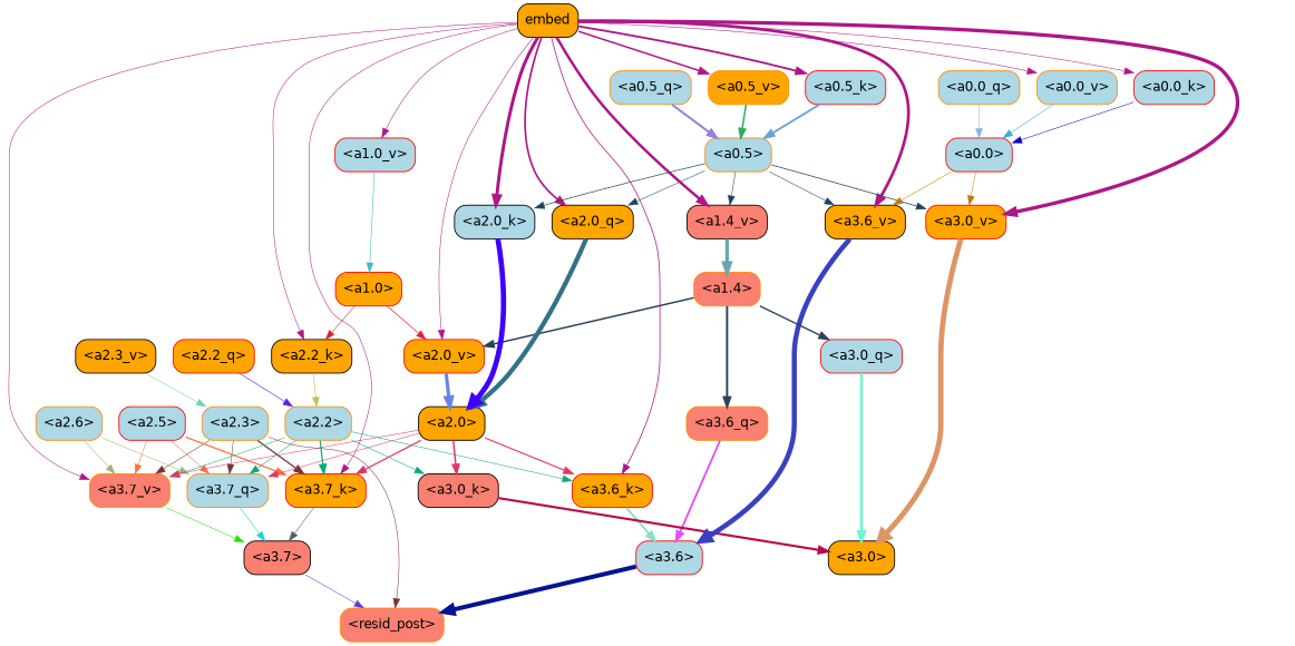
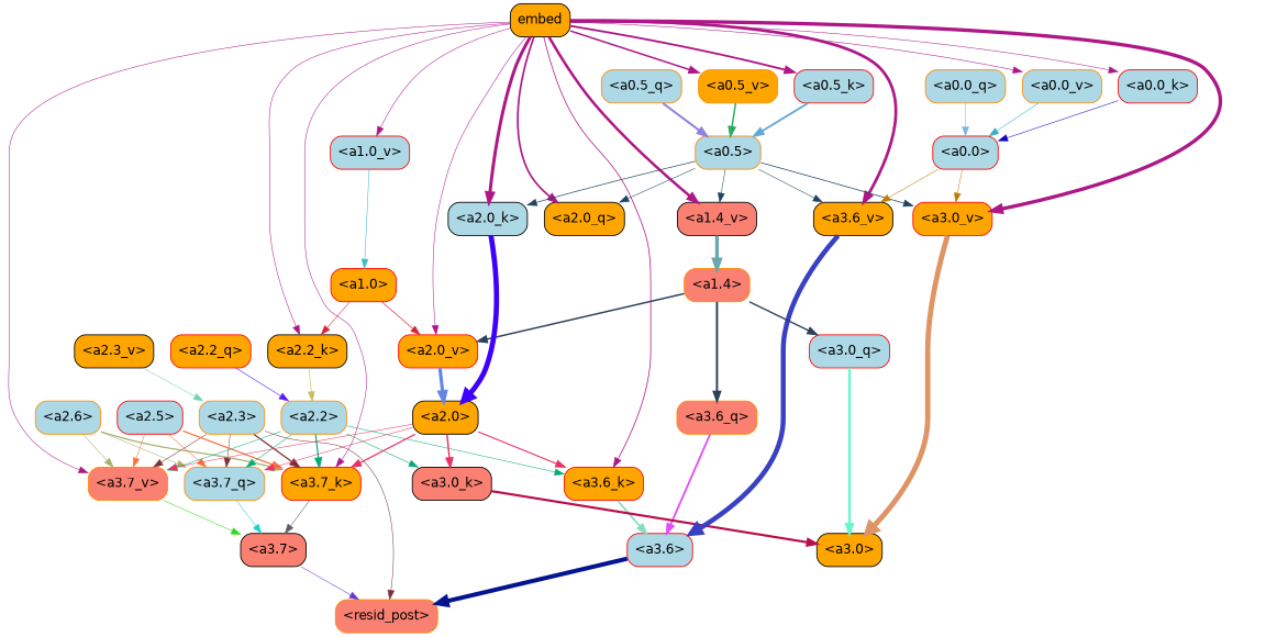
  strict digraph {
    splines=true
    node [color=darkorange fillcolor=lightblue fontname=Helvetica shape=box style="filled, rounded"]
    edge [color="#ad1786" penwidth=0.6]
    "<a3.7>" [color=black fillcolor=salmon]
    "<resid_post>" [fillcolor=salmon]
    "<a3.6>" [color=red]
    "<a3.0>" [color=black fillcolor=orange]
    "<a2.3>"
    "<a3.7_q>"
    "<a3.7_k>" [color=red fillcolor=orange]
    "<a3.7_v>" [fillcolor=salmon]
    "<a3.6_q>" [fillcolor=salmon]
    "<a3.0_q>" [color=red]
    "<a3.6_k>" [color=red fillcolor=orange]
    "<a3.0_k>" [color=black fillcolor=salmon]
    "<a3.6_v>" [color=black fillcolor=orange]
    "<a3.0_v>" [color=red fillcolor=orange]
    "<a2.6>"
    "<a2.5>" [color=red]
    "<a2.2>"
    "<a2.0>" [color=black fillcolor=orange]
    "<a1.4>" [fillcolor=salmon]
    "<a2.0_v>" [color=red fillcolor=orange]
    embed [color=black fillcolor=orange]
    "<a2.0_q>" [color=black fillcolor=orange]
    "<a2.2_k>" [color=black fillcolor=orange]
    "<a2.0_k>" [color=black]
    "<a1.4_v>" [color=black fillcolor=salmon]
    "<a1.0_v>" [color=red]
    "<a0.5_k>" [color=red]
    "<a0.0_k>" [color=red]
    "<a0.5_v>" [fillcolor=orange]
    "<a0.0_v>"
    "<a1.0>" [color=red fillcolor=orange]
    "<a0.5>"
    "<a0.0>" [color=red]
    "<a2.2_q>" [color=red fillcolor=orange]
    "<a2.3_v>" [color=black fillcolor=orange]
    "<a0.5_q>"
    "<a0.0_q>"
    "<a3.7>" -> "<resid_post>" [color="#6539cd"]
    "<a3.6>" -> "<resid_post>" [color="#02148f" penwidth=4.746312499046326]
    "<a2.3>" -> "<resid_post>" [color="#7a3137"]
    "<a2.3>" -> "<a3.7_q>" [color="#7a3137"]
    "<a2.3>" -> "<a3.7_k>" [color="#7a3137" penwidth=1.467104621231556]
    "<a2.3>" -> "<a3.7_v>" [color="#7a3137"]
    "<a3.7_q>" -> "<a3.7>" [color="#18d3cc"]
    "<a3.7_k>" -> "<a3.7>" [color="#585d68"]
    "<a3.7_v>" -> "<a3.7>" [color="#2cdb16"]
    "<a3.6_q>" -> "<a3.6>" [color="#e24ff9" penwidth=2.160832464694977]
    "<a3.0_q>" -> "<a3.0>" [color="#6af7cd" penwidth=2.870753765106201]
    "<a3.6_k>" -> "<a3.6>" [color="#8bdbc0" penwidth=2.13908451795578]
    "<a3.0_k>" -> "<a3.0>" [color="#b80c4b" penwidth=2.520303964614868]
    "<a3.6_v>" -> "<a3.6>" [color="#3940c1" penwidth=5.297133803367615]
    "<a3.0_v>" -> "<a3.0>" [color="#de9465" penwidth=5.680712580680847]
    "<a2.6>" -> "<a3.7_q>" [color="#a5af70"]
+   "<a2.6>" -> "<a3.7_k>" [color="#a5af70" penwidth=1.4453159049153328]
    "<a2.6>" -> "<a3.7_v>" [color="#a5af70"]
    "<a2.5>" -> "<a3.7_q>" [color="#fb713c"]
    "<a2.5>" -> "<a3.7_k>" [color="#fb713c" penwidth=1.4526091292500496]
    "<a2.5>" -> "<a3.7_v>" [color="#fb713c"]
    "<a2.2>" -> "<a3.7_q>" [color="#07ab77"]
    "<a2.2>" -> "<a3.7_k>" [color="#07ab77" penwidth=1.4310357049107552]
    "<a2.2>" -> "<a3.7_v>" [color="#07ab77"]
    "<a2.2>" -> "<a3.6_k>" [color="#07ab77"]
    "<a2.2>" -> "<a3.0_k>" [color="#07ab77"]
    "<a2.0>" -> "<a3.7_q>" [color="#e53464"]
    "<a2.0>" -> "<a3.7_k>" [color="#e53464" penwidth=1.4314699843525887]
    "<a2.0>" -> "<a3.7_v>" [color="#e53464"]
    "<a2.0>" -> "<a3.6_k>" [color="#e53464" penwidth=1.2950235605239868]
    "<a2.0>" -> "<a3.0_k>" [color="#e53464" penwidth=1.712992787361145]
    "<a1.4>" -> "<a3.6_q>" [color="#2b4159" penwidth=2.2719132900238037]
    "<a1.4>" -> "<a3.0_q>" [color="#2b4159" penwidth=1.5932877659797668]
    "<a1.4>" -> "<a2.0_v>" [color="#2b4159" penwidth=1.7291951477527618]
    "<a2.0_v>" -> "<a2.0>" [color="#6585e6" penwidth=3.7102378383278847]
    embed -> "<a3.7_k>"
    embed -> "<a3.7_v>"
    embed -> "<a3.6_k>" [penwidth=0.891706109046936]
    embed -> "<a3.6_v>" [penwidth=3.1766927242279053]
    embed -> "<a3.0_v>" [penwidth=3.9005755856633186]
    embed -> "<a2.0_v>"
    embed -> "<a2.0_q>" [penwidth=1.9666987657546997]
    embed -> "<a2.2_k>"
    embed -> "<a2.0_k>" [penwidth=3.5067105293273926]
    embed -> "<a1.4_v>" [penwidth=2.921818971633911]
    embed -> "<a1.0_v>"
    embed -> "<a0.5_k>" [penwidth=2.1505026817321777]
    embed -> "<a0.0_k>"
    embed -> "<a0.5_v>" [penwidth=1.7693885564804077]
    embed -> "<a0.0_v>" [penwidth=0.6300246715545654]
-   "<a2.0_q>" -> "<a2.0>" [color="#337288" penwidth=4.966194009408355]
    "<a2.2_k>" -> "<a2.2>" [color="#c6bd5f" penwidth=0.7399393804371357]
    "<a2.0_k>" -> "<a2.0>" [color="#3f00fb" penwidth=5.5817058570683]
    "<a1.4_v>" -> "<a1.4>" [color="#68a7ad" penwidth=3.84571635723114]
    "<a1.0_v>" -> "<a1.0>" [color="#42bbc8" penwidth=0.6638844013214111]
    "<a0.5_k>" -> "<a0.5>" [color="#66a6d2" penwidth=2.1505037546157837]
    "<a0.0_k>" -> "<a0.0>" [color="#0c02c0"]
    "<a0.5_v>" -> "<a0.5>" [color="#30ac5f" penwidth=1.769389271736145]
    "<a0.0_v>" -> "<a0.0>" [color="#34afc8" penwidth=0.6300240755081177]
    "<a1.0>" -> "<a2.0_v>" [color="#da2237" penwidth=0.7823128998279572]
    "<a1.0>" -> "<a2.2_k>" [color="#da2237"]
    "<a0.5>" -> "<a3.6_v>" [color="#1e435f"]
    "<a0.5>" -> "<a3.0_v>" [color="#1e435f" penwidth=0.8493617177009583]
    "<a0.5>" -> "<a2.0_q>" [color="#1e435f"]
    "<a0.5>" -> "<a2.0_k>" [color="#1e435f" penwidth=0.7897228002548218]
    "<a0.5>" -> "<a1.4_v>" [color="#1e435f"]
    "<a0.0>" -> "<a3.6_v>" [color="#bf7d02"]
    "<a0.0>" -> "<a3.0_v>" [color="#bf7d02"]
    "<a2.2_q>" -> "<a2.2>" [color="#581cf0" penwidth=0.6677633281797171]
    "<a2.3_v>" -> "<a2.3>" [color="#70d1b4"]
    "<a0.5_q>" -> "<a0.5>" [color="#8f82de" penwidth=2.3498679399490356]
    "<a0.0_q>" -> "<a0.0>" [color="#7cb6e4"]
  }
